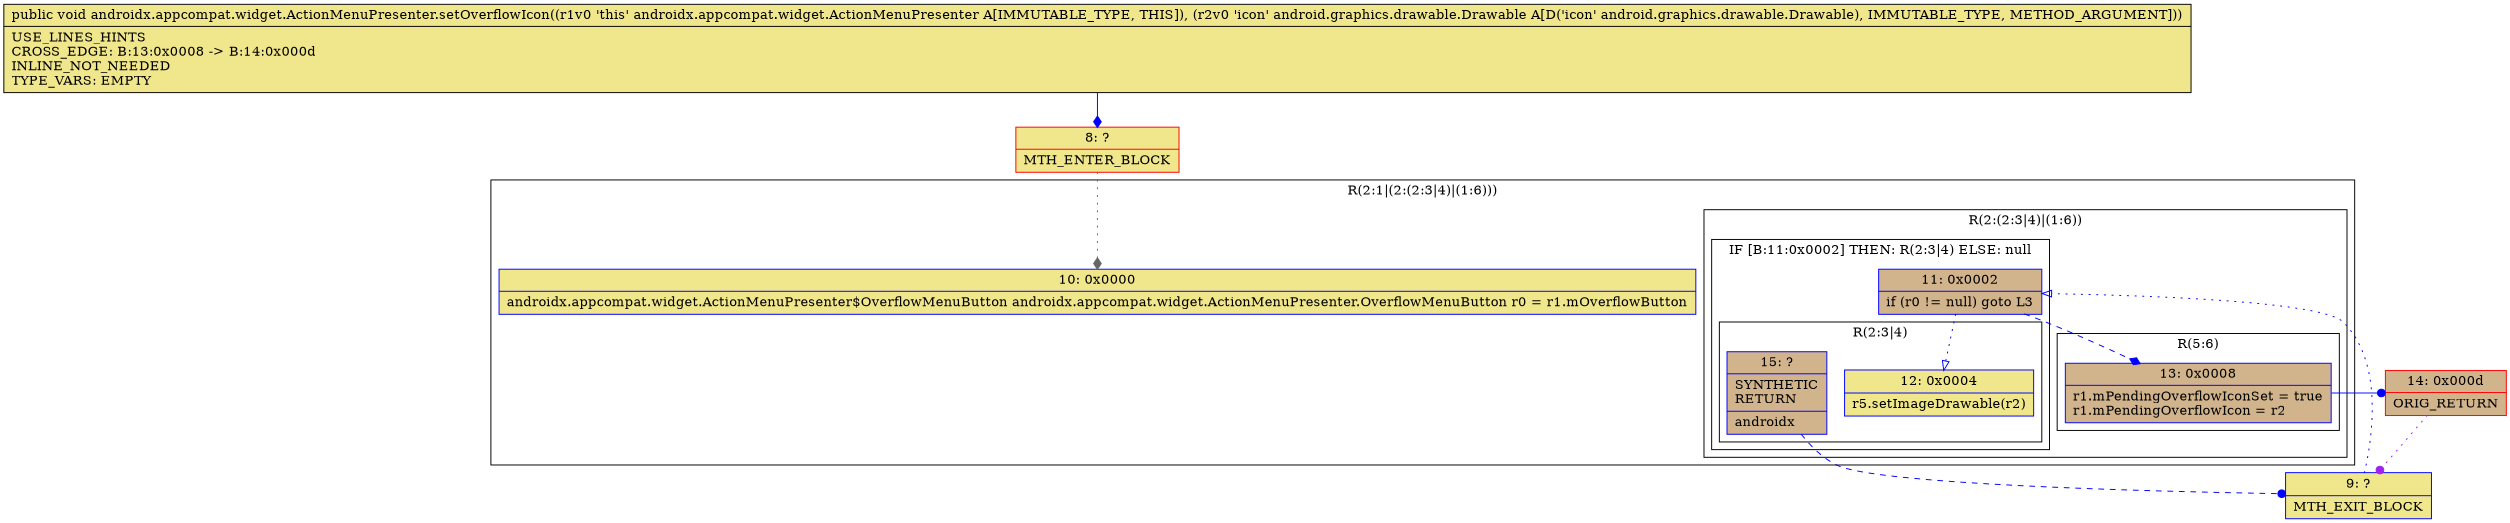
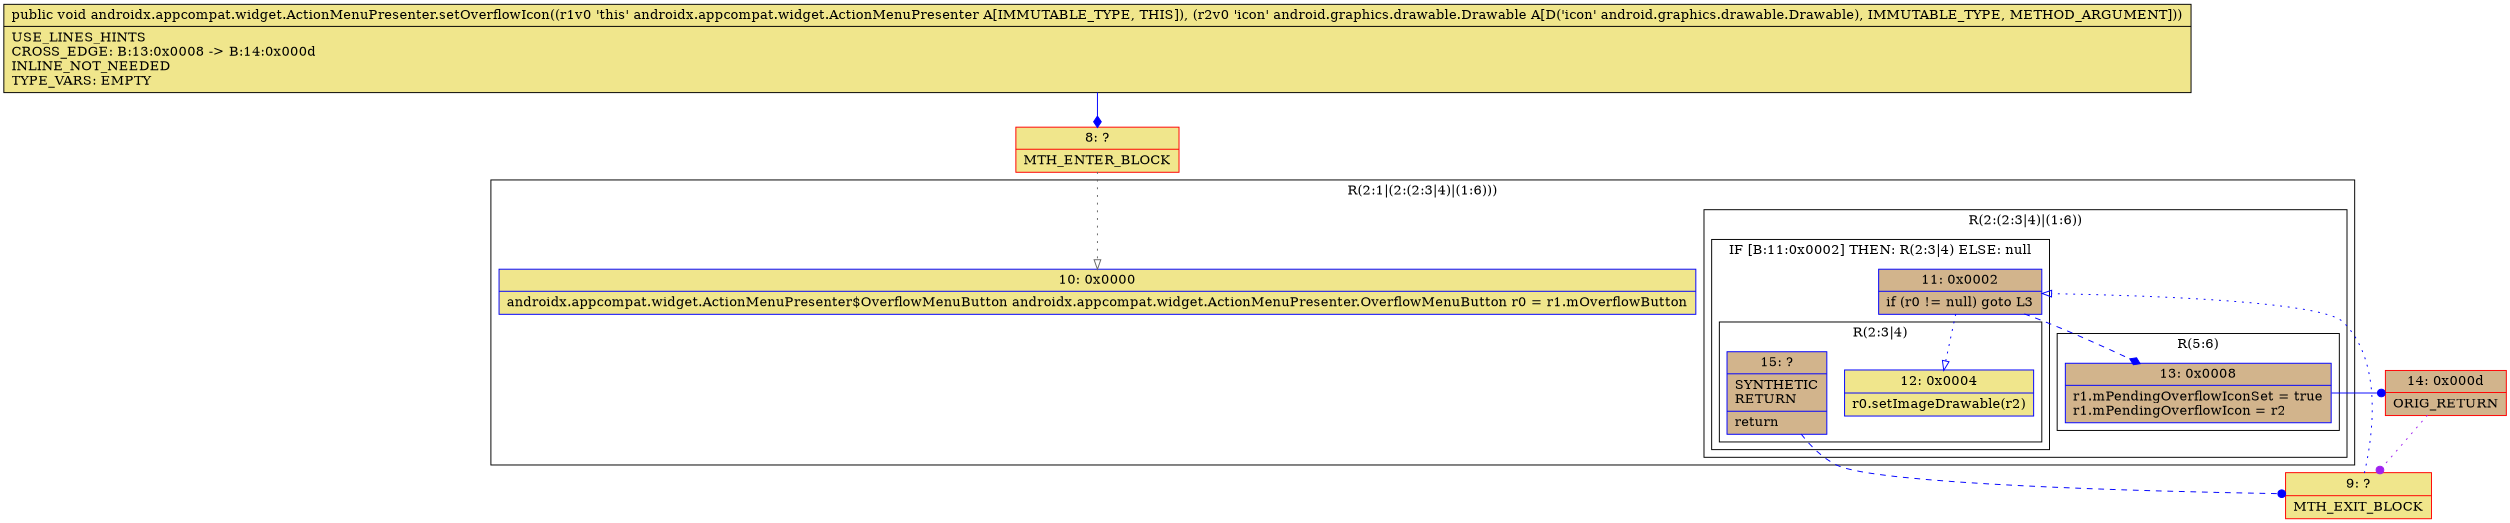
  digraph {
    node [color=blue fillcolor=khaki shape=record style=filled]
    edge [arrowhead=dot color=blue style=dotted]
-   n1 [label="{12\:\ 0x0004|r5.setImageDrawable(r2)\l}"]
-   n2 [fillcolor=tan label="{15\:\ ?|SYNTHETIC\lRETURN\l|androidx\l}"]
+   n1 [label="{12\:\ 0x0004|r0.setImageDrawable(r2)\l}"]
+   n2 [fillcolor=tan label="{15\:\ ?|SYNTHETIC\lRETURN\l|return\l}"]
    n3 [fillcolor=tan label="{11\:\ 0x0002|if (r0 != null) goto L3\l}"]
    n4 [fillcolor=tan label="{13\:\ 0x0008|r1.mPendingOverflowIconSet = true\lr1.mPendingOverflowIcon = r2\l}"]
    n5 [label="{10\:\ 0x0000|androidx.appcompat.widget.ActionMenuPresenter$OverflowMenuButton androidx.appcompat.widget.ActionMenuPresenter.OverflowMenuButton r0 = r1.mOverflowButton\l}"]
-   n6 [label="{9\:\ ?|MTH_EXIT_BLOCK\l}"]
+   n6 [color=red label="{9\:\ ?|MTH_EXIT_BLOCK\l}"]
    n7 [color=red fillcolor=tan label="{14\:\ 0x000d|ORIG_RETURN\l}"]
    n8 [color=red label="{8\:\ ?|MTH_ENTER_BLOCK\l}"]
    n9 [label="{public void androidx.appcompat.widget.ActionMenuPresenter.setOverflowIcon((r1v0 'this' androidx.appcompat.widget.ActionMenuPresenter A[IMMUTABLE_TYPE, THIS]), (r2v0 'icon' android.graphics.drawable.Drawable A[D('icon' android.graphics.drawable.Drawable), IMMUTABLE_TYPE, METHOD_ARGUMENT]))  | USE_LINES_HINTS\lCROSS_EDGE: B:13:0x0008 \-\> B:14:0x000d\lINLINE_NOT_NEEDED\lTYPE_VARS: EMPTY\l}" color=""]
    subgraph cluster_1 {
      label="R(2:1|(2:(2:3|4)|(1:6)))"
      n5
      subgraph cluster_2 {
        label="R(2:(2:3|4)|(1:6))"
        subgraph cluster_3 {
          label="IF [B:11:0x0002] THEN: R(2:3|4) ELSE: null"
          n3
          subgraph cluster_4 {
            label="R(2:3|4)"
            n1
            n2
          }
        }
        subgraph cluster_5 {
          label="R(5:6)"
          n4
        }
      }
    }
    n2 -> n6 [style=dashed]
    n3 -> n1 [arrowhead=onormal]
    n3 -> n4 [arrowhead=diamond style=dashed]
    n4 -> n7 [style=solid]
    n6 -> n3 [arrowhead=onormal]
    n7 -> n6 [color=purple]
-   n8 -> n5 [arrowhead=diamond color=gray40]
+   n8 -> n5 [arrowhead=onormal color=gray40]
    n9 -> n8 [arrowhead=diamond style=solid]
  }
